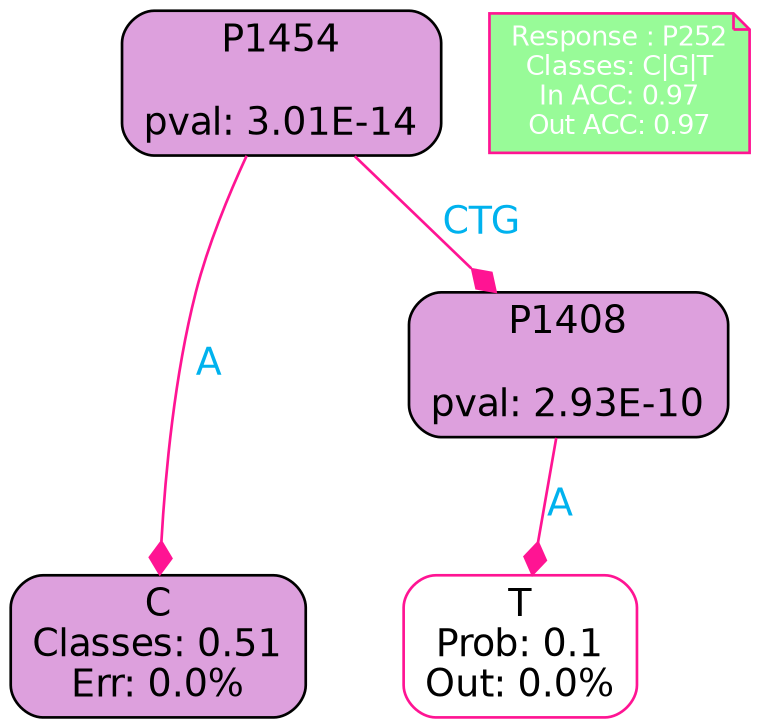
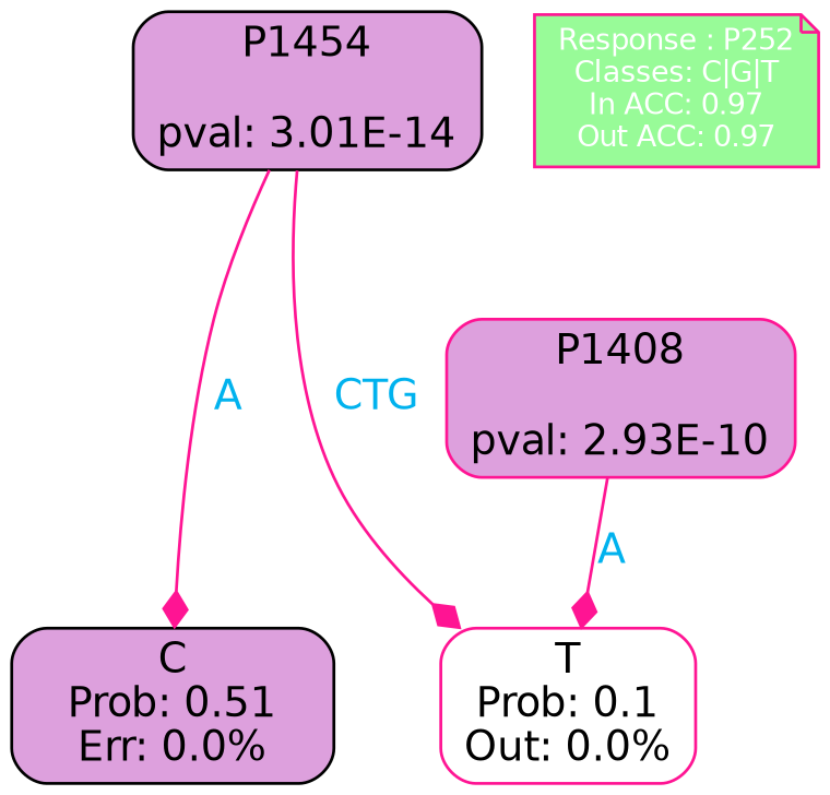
  digraph {
    ranksep=equally
    splines=polylines
    node [color=deeppink fillcolor=plum fontname=helvetica shape=box style="filled, rounded"]
    edge [arrowhead=diamond color=deeppink fontcolor=deepskyblue2 fontname=helvetica]
-   n1 [color=black label="C\nClasses: 0.51\nErr: 0.0%"]
+   n1 [color=black label="C\nProb: 0.51\nErr: 0.0%"]
    n2 [fillcolor=white label="T\nProb: 0.1\nOut: 0.0%"]
    n3 [align=left fillcolor=palegreen fontcolor=white fontsize=10 label="Response : P252\nClasses: C|G|T\nIn ACC: 0.97\nOut ACC: 0.97\n" shape=note style=filled]
    n4 [color=black label="P1454\n\npval: 3.01E-14"]
-   n5 [color=black label="P1408\n\npval: 2.93E-10"]
+   n5 [label="P1408\n\npval: 2.93E-10"]
    subgraph sub_1 {
      rank=same
      n1
      n2
    }
    subgraph sub_2 {
      rank=same
      n3
      n4
    }
    n4 -> n1 [label=A]
-   n4 -> n5 [label=CTG]
+   n4 -> n2 [label=CTG]
    n5 -> n2 [label=A]
  }
